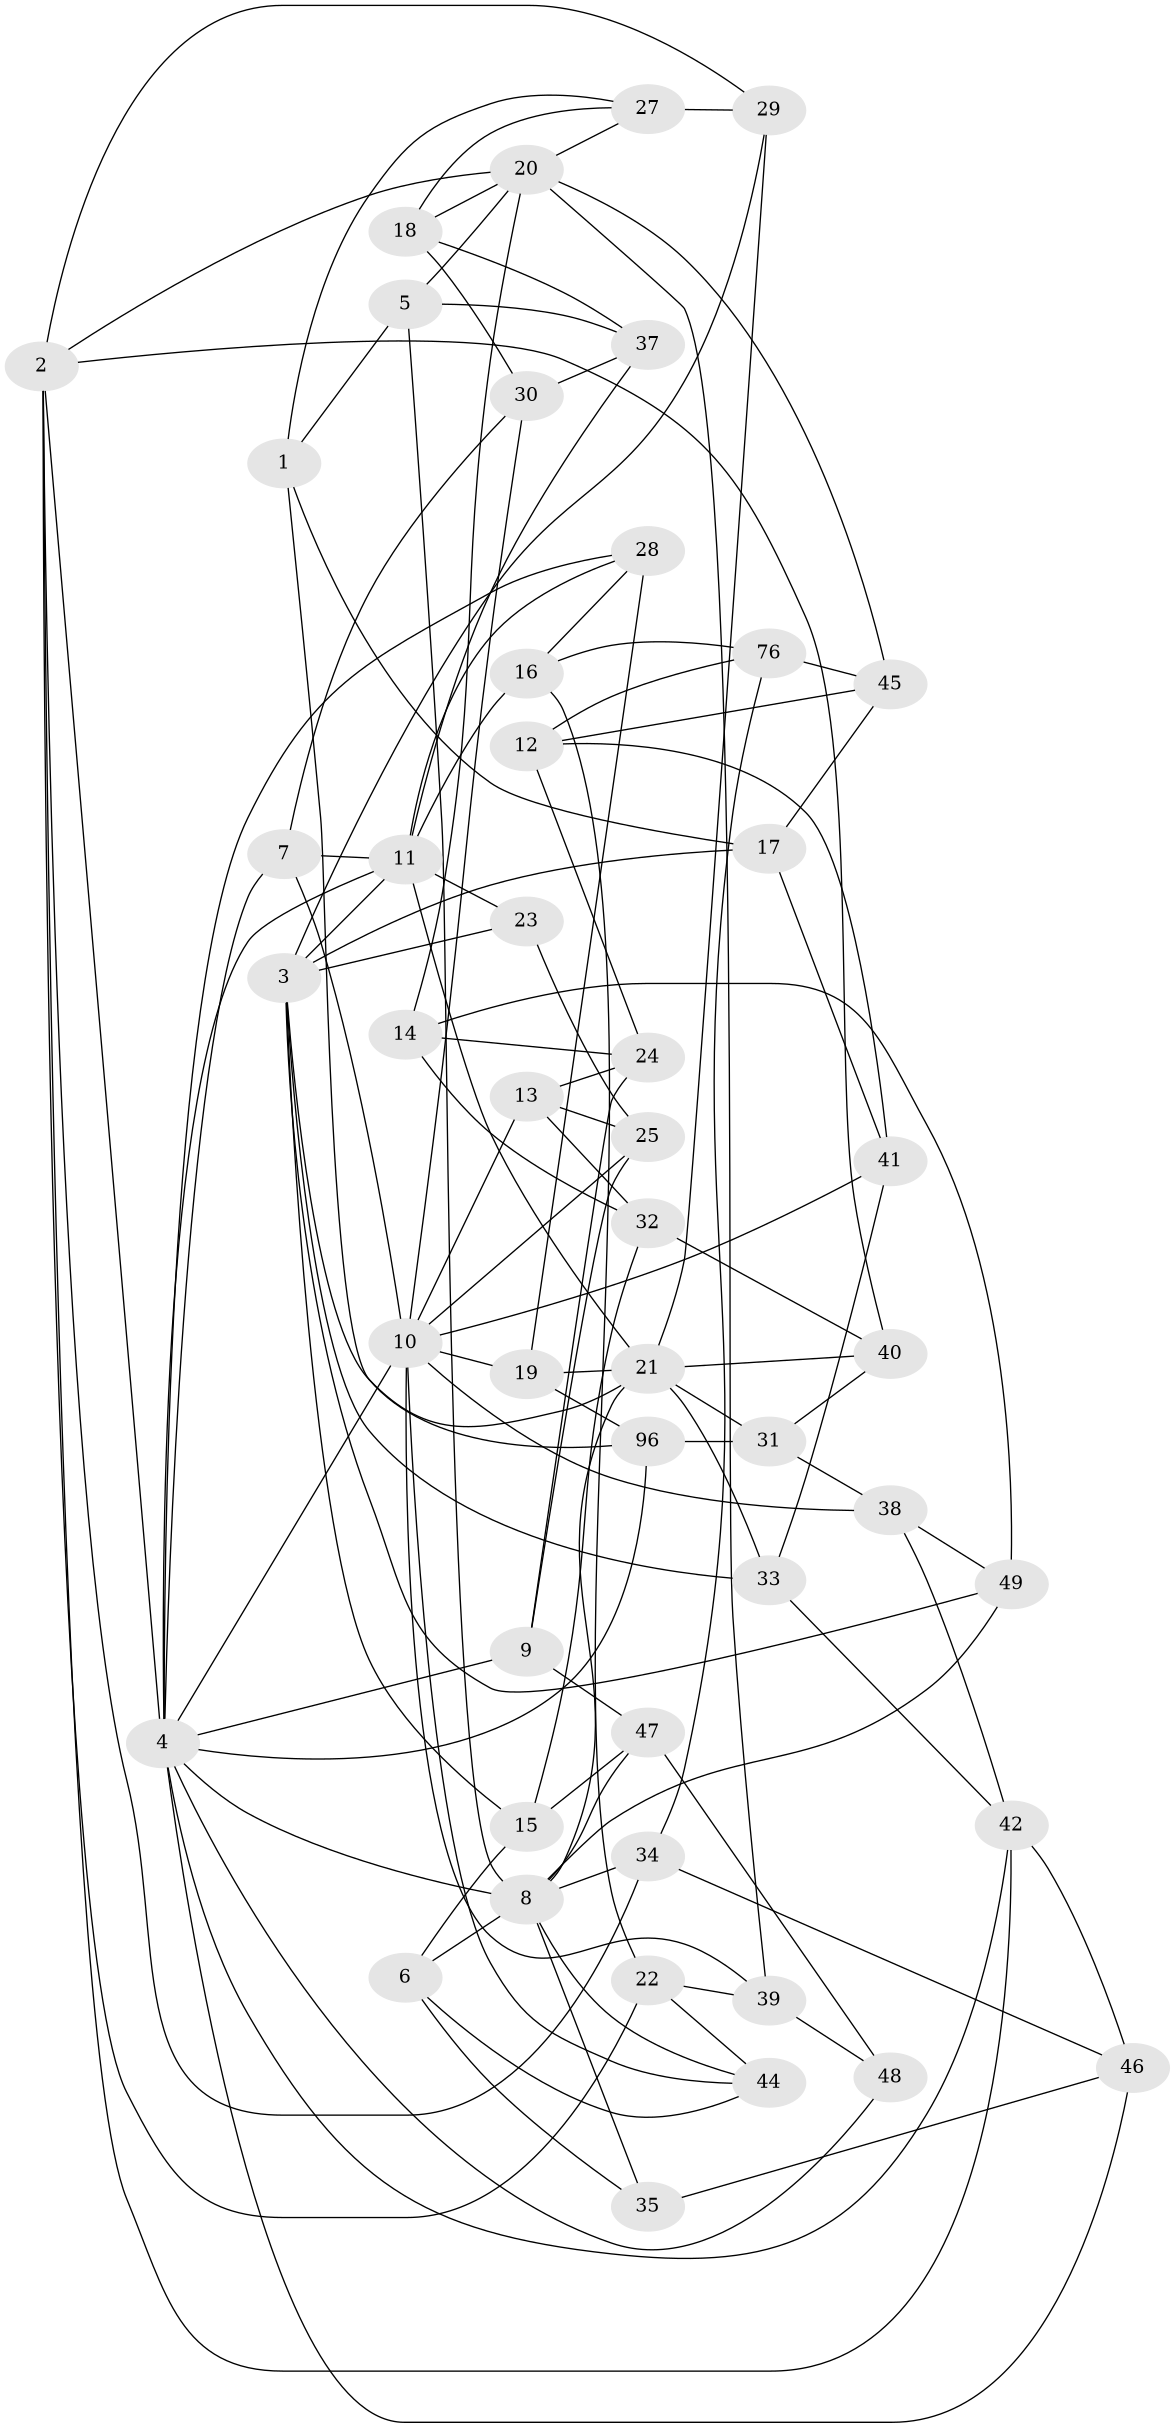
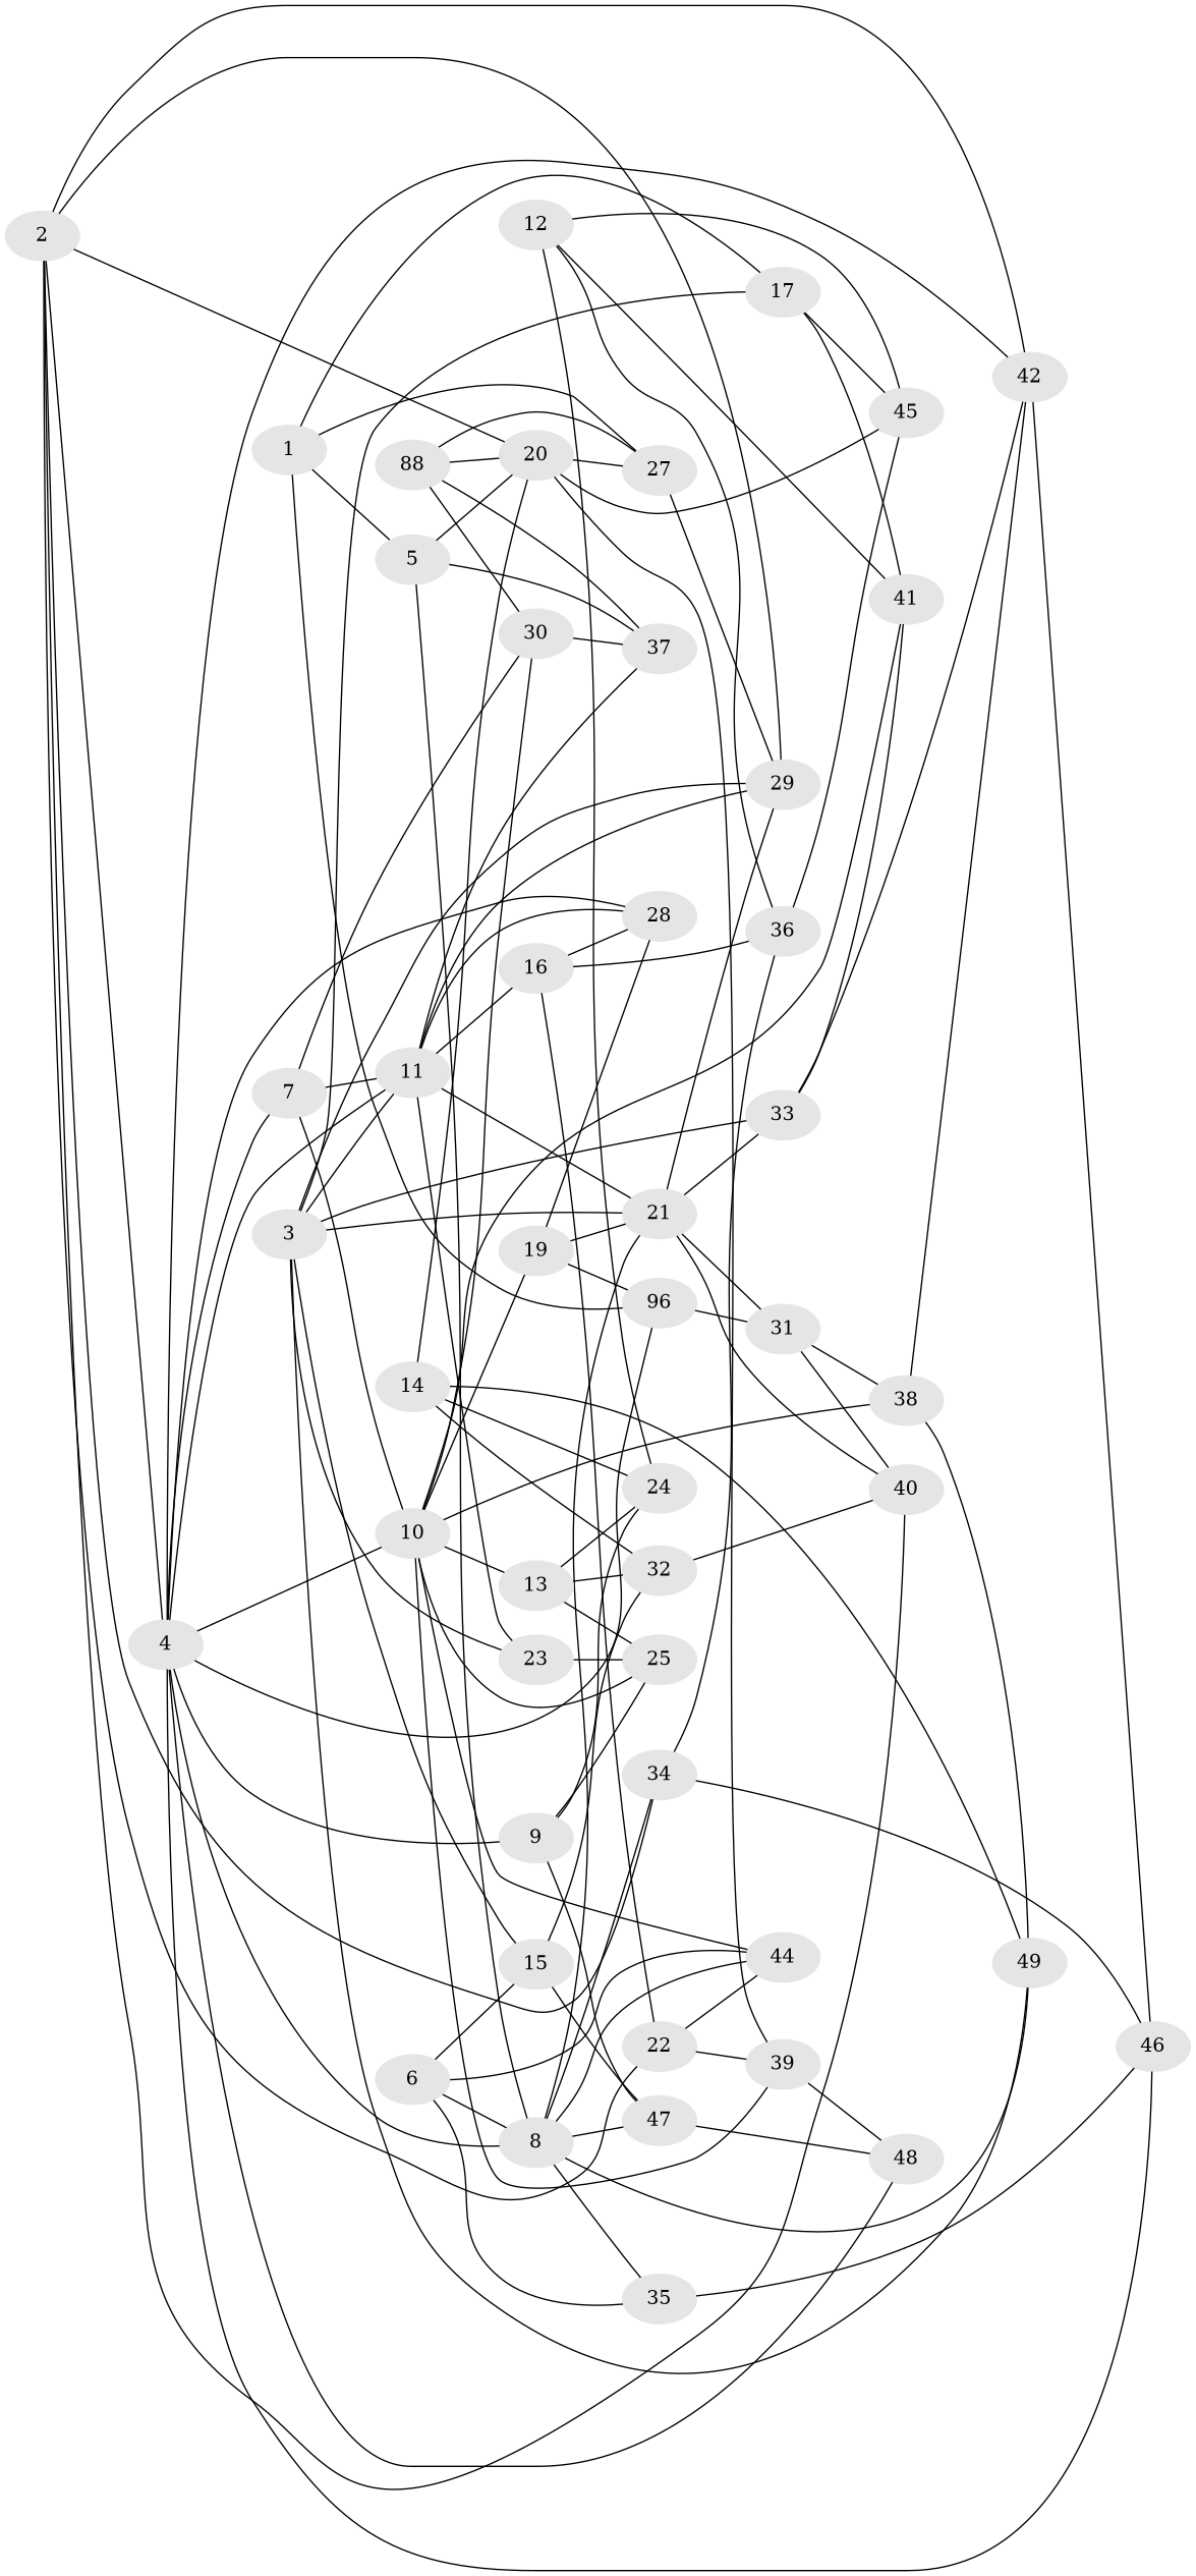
  graph {
    rankdir=LR
    node [color=gray90 style=filled]
    edge [weight=1.0]
    1
    5
    17
    n4 [label=96]
    27
    20
    8
    37
    41
    45
    31
    29
    2
    4
    22
    34
    40
    42
    11
    7
    9
    10
    28
    46
    48
    39
    44
-   36 [label=76]
+   36
    3
    15
    21
    23
    33
    49
    16
    47
    32
    25
    30
    35
    24
    13
    19
    38
    6
    12
    14
-   18
+   18 [label=88]
    1 -- 5
    1 -- 17
    1 -- n4
    1 -- 27
    5 -- 20
    5 -- 8
    5 -- 37
    17 -- 41
    17 -- 45
    n4 -- 31
    27 -- 29
    20 -- 27
    20 -- 45
    20 -- 39
    8 -- 34
    8 -- 44
    8 -- 21
    8 -- 49
    8 -- 47
    8 -- 35 [weight=2.0]
    31 -- 40
    31 -- 38
    2 -- 20 [weight=4.0]
    2 -- 29
    2 -- 4
    2 -- 22
    2 -- 34
    2 -- 40
    2 -- 42 [weight=2.0]
    4 -- n4
    4 -- 8
    4 -- 42
    4 -- 11
    4 -- 7
    4 -- 9
    4 -- 10
    4 -- 28
    4 -- 46
    4 -- 48 [weight=2.0]
    22 -- 39
    22 -- 44
    34 -- 46
    34 -- 36
    42 -- 46
    11 -- 37
+   11 -- 29 [weight=2.0]
    11 -- 28
    11 -- 21
    11 -- 23
    11 -- 16
    7 -- 11
    7 -- 10
    7 -- 30
    9 -- 47
    9 -- 25
    9 -- 24
    10 -- 41
    10 -- 39
    10 -- 44
    10 -- 25
    10 -- 30
    10 -- 13
    10 -- 19
    10 -- 38
    39 -- 48
    36 -- 45
    3 -- 17
    3 -- 29
    3 -- 11 [weight=2.0]
    3 -- 15
    3 -- 21
    3 -- 23 [weight=2.0]
    3 -- 33
    3 -- 49
    15 -- 47
    15 -- 32
    21 -- 31
    21 -- 29
    21 -- 40
    21 -- 33
    23 -- 25
    33 -- 41
    33 -- 42
    16 -- 22
    16 -- 28
    16 -- 36
    47 -- 48
    32 -- 40
    30 -- 37
    35 -- 46
    13 -- 32
    13 -- 25
    13 -- 24
    19 -- n4
    19 -- 28
    19 -- 21
    38 -- 42
    38 -- 49
    6 -- 8
    6 -- 44
    6 -- 15
    6 -- 35
    12 -- 41
    12 -- 45
    12 -- 36
    12 -- 24
    14 -- 20
    14 -- 49
    14 -- 32
    14 -- 24
    18 -- 27
    18 -- 20
    18 -- 37
    18 -- 30
  }
